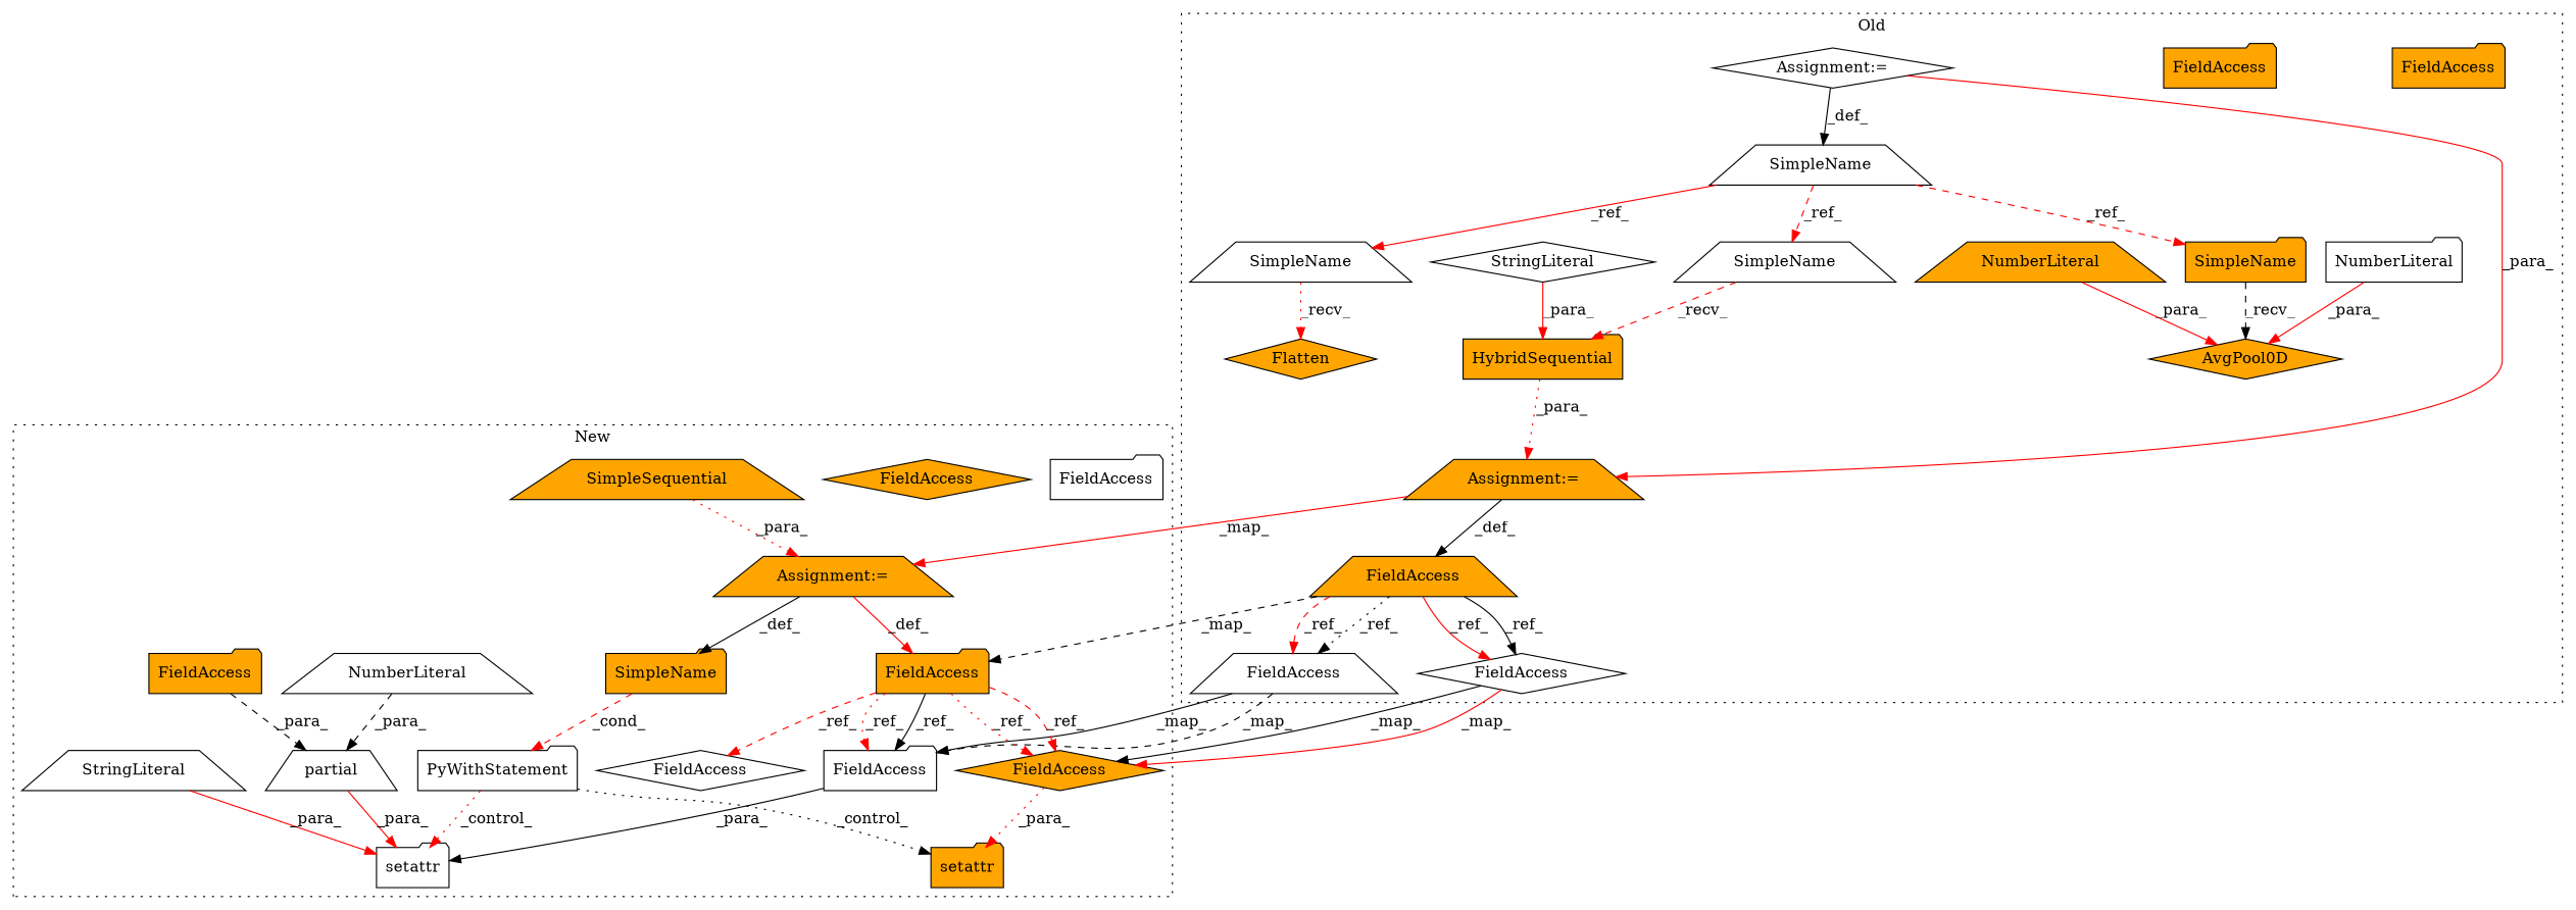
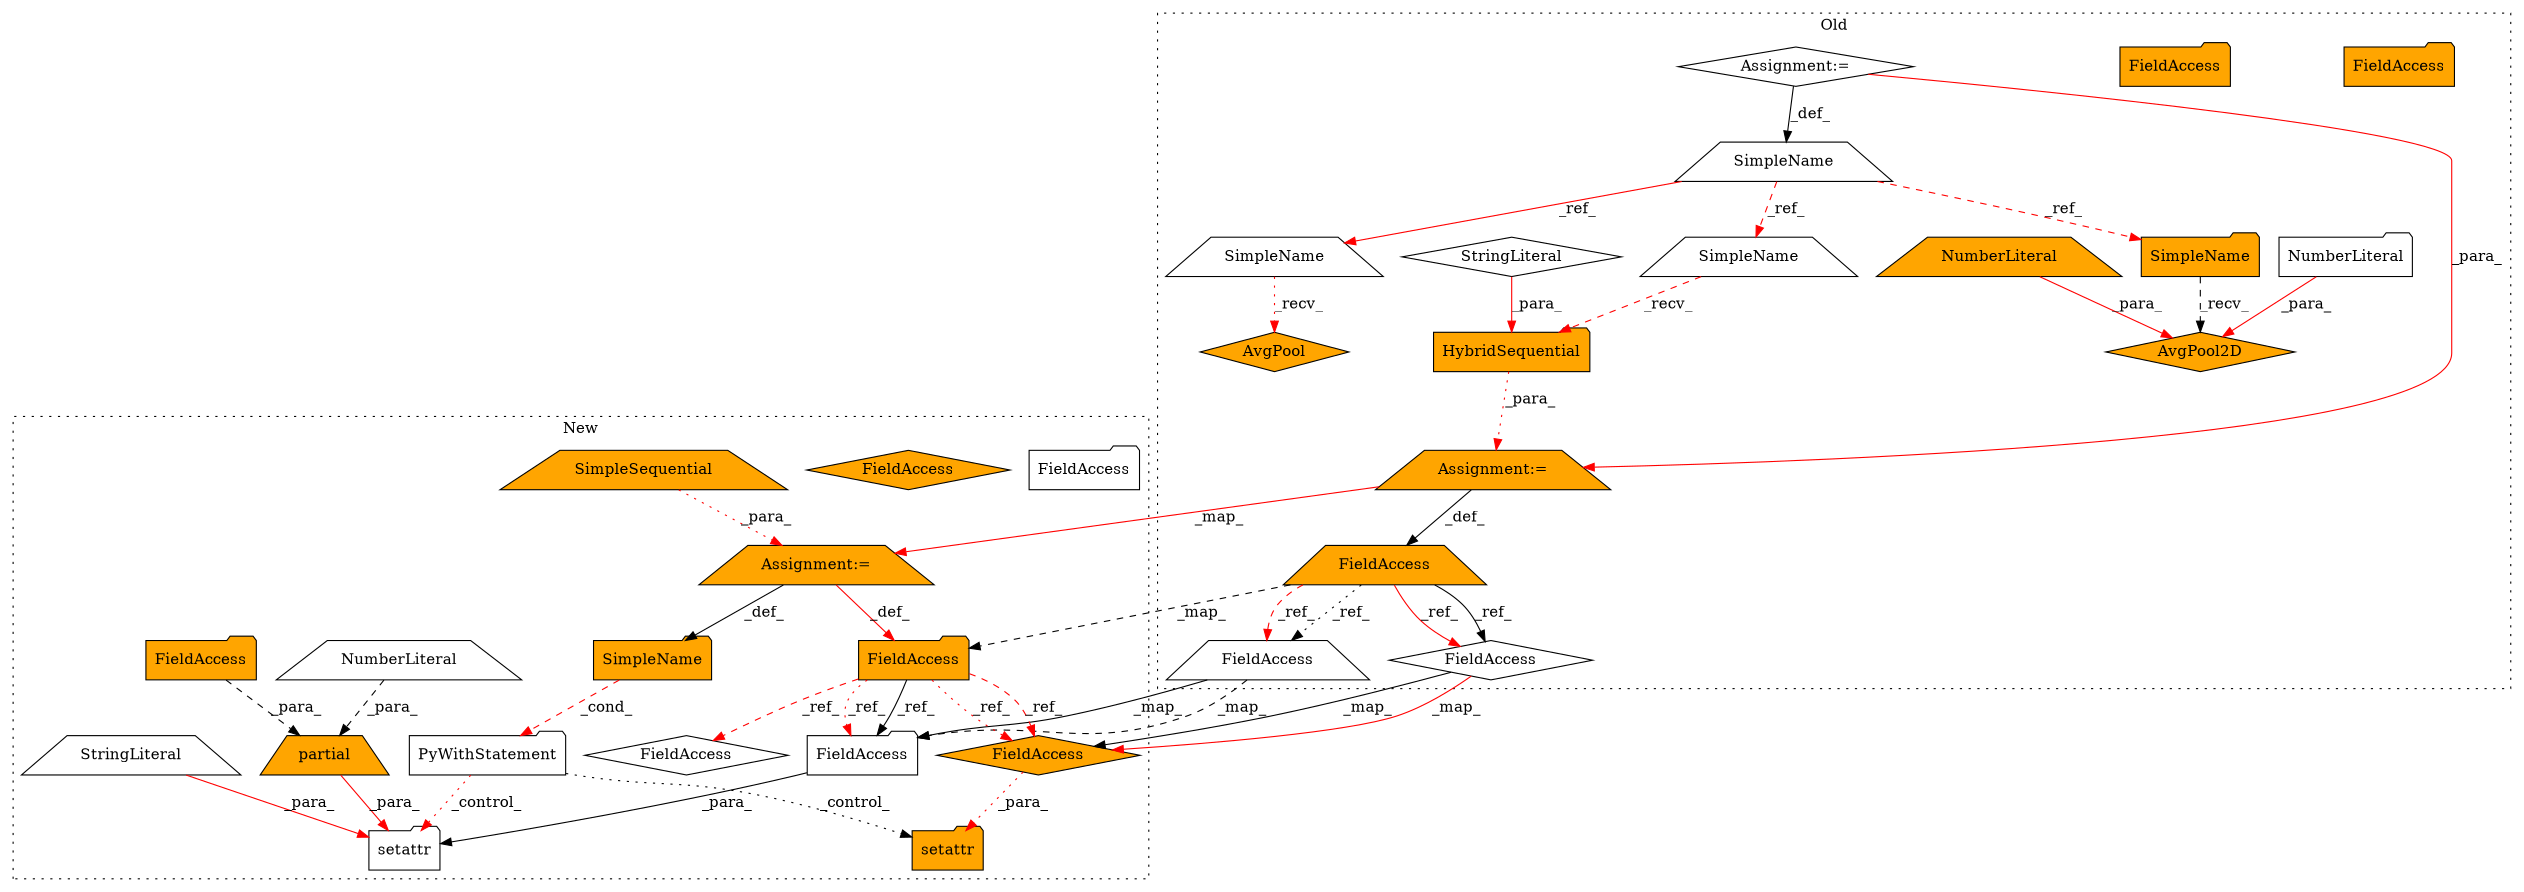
  digraph {
    node [a=22 fillcolor=orange l=11 s=5529 shape=folder style=filled]
    edge [color=red style=solid]
-   n1 [a=32 l=9 label=Flatten s=7194 shape=diamond]
+   n1 [a=32 l=9 label=AvgPool s=7194 shape=diamond]
    n2 [a=42 fillcolor=white l=2 label=SimpleName shape=trapezium]
-   n3 [a=32 l="10,1" label=AvgPool0D s="7043,7056" shape=diamond]
+   n3 [a=32 l="10,1" label=AvgPool2D s="7043,7056" shape=diamond]
    n4 [a=32 l="17,1" label=HybridSequential s="6787,6806"]
    n5 [label=FieldAccess s=6772 shape=trapezium]
    n6 [label=FieldAccess s=7175]
    n7 [label=FieldAccess s=7024]
    n8 [a=34 l=1 label=NumberLiteral s=7053 shape=trapezium]
    n9 [a=34 fillcolor=white l=1 label=NumberLiteral s=7055]
    n10 [a=45 fillcolor=white l=2 label=StringLiteral s=6804 shape=diamond]
    n11 [a=7 l=1 label="Assignment:=" s=6783 shape=trapezium]
    n12 [a=7 fillcolor=white l=2 label="Assignment:=" shape=diamond]
    n13 [a=42 l=2 label=SimpleName s=7040]
    n14 [a=42 fillcolor=white l=2 label=SimpleName s=6784 shape=trapezium]
    n15 [a=42 fillcolor=white l=2 label=SimpleName s=7191 shape=trapezium]
    n16 [fillcolor=white label=FieldAccess s=7024 shape=trapezium]
    n17 [fillcolor=white label=FieldAccess s=7175 shape=diamond]
-   n18 [a=32 fillcolor=white l="8,1" label=partial s="8356,8404" shape=trapezium]
+   n18 [a=32 l="8,1" label=partial s="8356,8404" shape=trapezium]
    n19 [a=42 label=SimpleName l="" s=""]
    n20 [a=104 fillcolor=white l="10,2" label=PyWithStatement s="7952,7986"]
    n21 [a=32 l="8,1" label=setattr s="8564,8669"]
    n22 [l=36 label=FieldAccess s=8364]
    n23 [a=32 fillcolor=white l="8,1" label=setattr s="8325,8405"]
    n24 [label=FieldAccess s=7914]
    n25 [fillcolor=white label=FieldAccess s=8118 shape=diamond]
    n26 [fillcolor=white label=FieldAccess s=8572]
    n27 [label=FieldAccess s=8333 shape=diamond]
    n28 [a=34 fillcolor=white l=1 label=NumberLiteral s=8403 shape=trapezium]
    n29 [a=45 fillcolor=white l=10 label=StringLiteral s=8345 shape=trapezium]
    n30 [a=7 l=1 label="Assignment:=" s=7925 shape=trapezium]
    n31 [a=32 l=18 label=SimpleSequential s=7926 shape=trapezium]
    n32 [label=FieldAccess s=8572 shape=diamond]
    n33 [fillcolor=white label=FieldAccess s=8333]
    subgraph cluster_1 {
      label=Old
      style=dotted
      n1
      n2
      n3
      n4
      n5
      n6
      n7
      n8
      n9
      n10
      n11
      n12
      n13
      n14
      n15
      n16
      n17
    }
    subgraph cluster_2 {
      label=New
      style=dotted
      n18
      n19
      n20
      n21
      n22
      n23
      n24
      n25
      n26
      n27
      n28
      n29
      n30
      n31
      n32
      n33
    }
    n2 -> n13 [label=_ref_ style=dashed]
    n2 -> n14 [label=_ref_ style=dashed]
    n2 -> n15 [label=_ref_]
    n4 -> n11 [label=_para_ style=dotted]
    n5 -> n16 [color=black label=_ref_ style=dotted]
    n5 -> n16 [label=_ref_ style=dashed]
    n5 -> n17 [color=black label=_ref_]
    n5 -> n17 [label=_ref_]
    n5 -> n24 [color=black label=_map_ style=dashed]
    n8 -> n3 [label=_para_]
    n9 -> n3 [label=_para_]
    n10 -> n4 [label=_para_]
    n11 -> n5 [color=black label=_def_]
    n11 -> n30 [label=_map_]
    n12 -> n2 [color=black label=_def_]
    n12 -> n11 [label=_para_]
    n13 -> n3 [color=black label=_recv_ style=dashed]
    n14 -> n4 [label=_recv_ style=dashed]
    n15 -> n1 [label=_recv_ style=dotted]
    n16 -> n33 [color=black label=_map_]
    n16 -> n33 [color=black label=_map_ style=dashed]
    n17 -> n32 [color=black label=_map_]
    n17 -> n32 [label=_map_]
    n18 -> n23 [label=_para_]
    n19 -> n20 [label=_cond_ style=dashed]
    n20 -> n21 [color=black label=_control_ style=dotted]
    n20 -> n23 [label=_control_ style=dotted]
    n22 -> n18 [color=black label=_para_ style=dashed]
    n24 -> n25 [label=_ref_ style=dashed]
    n24 -> n32 [label=_ref_ style=dashed]
    n24 -> n32 [label=_ref_ style=dotted]
    n24 -> n33 [color=black label=_ref_]
    n24 -> n33 [label=_ref_ style=dotted]
    n28 -> n18 [color=black label=_para_ style=dashed]
    n29 -> n23 [label=_para_]
    n30 -> n19 [color=black label=_def_]
    n30 -> n24 [label=_def_]
    n31 -> n30 [label=_para_ style=dotted]
    n32 -> n21 [label=_para_ style=dotted]
    n33 -> n23 [color=black label=_para_]
  }
